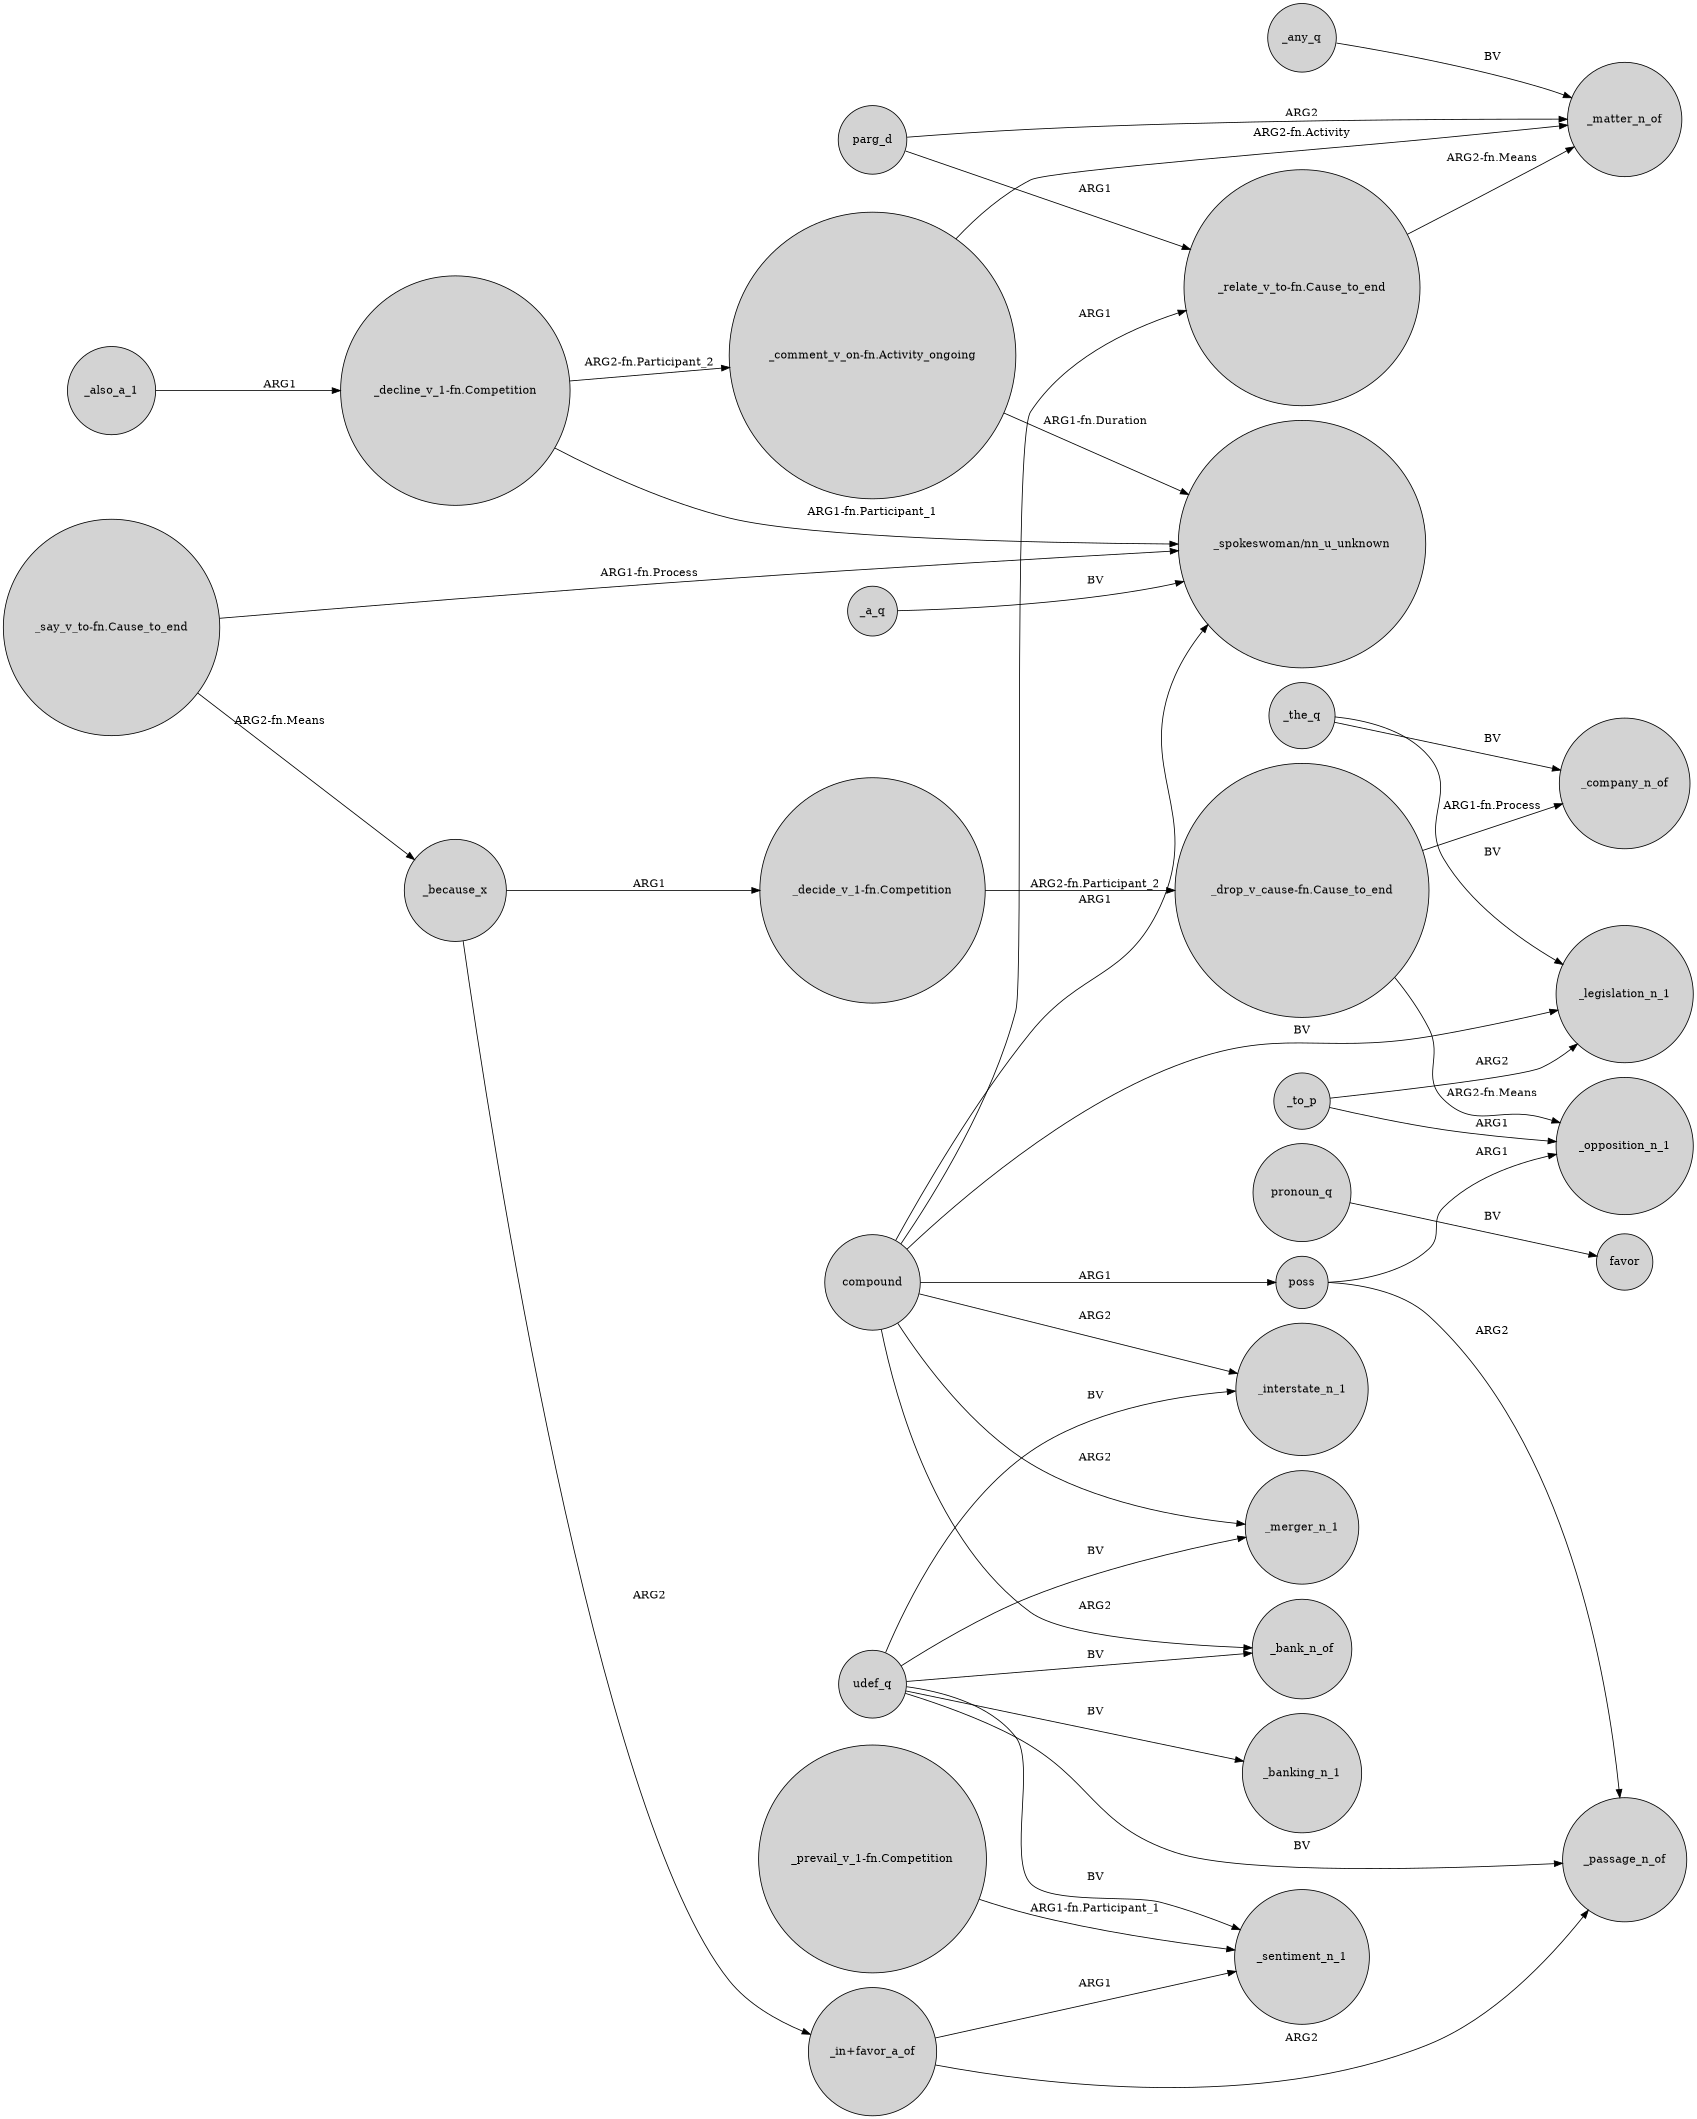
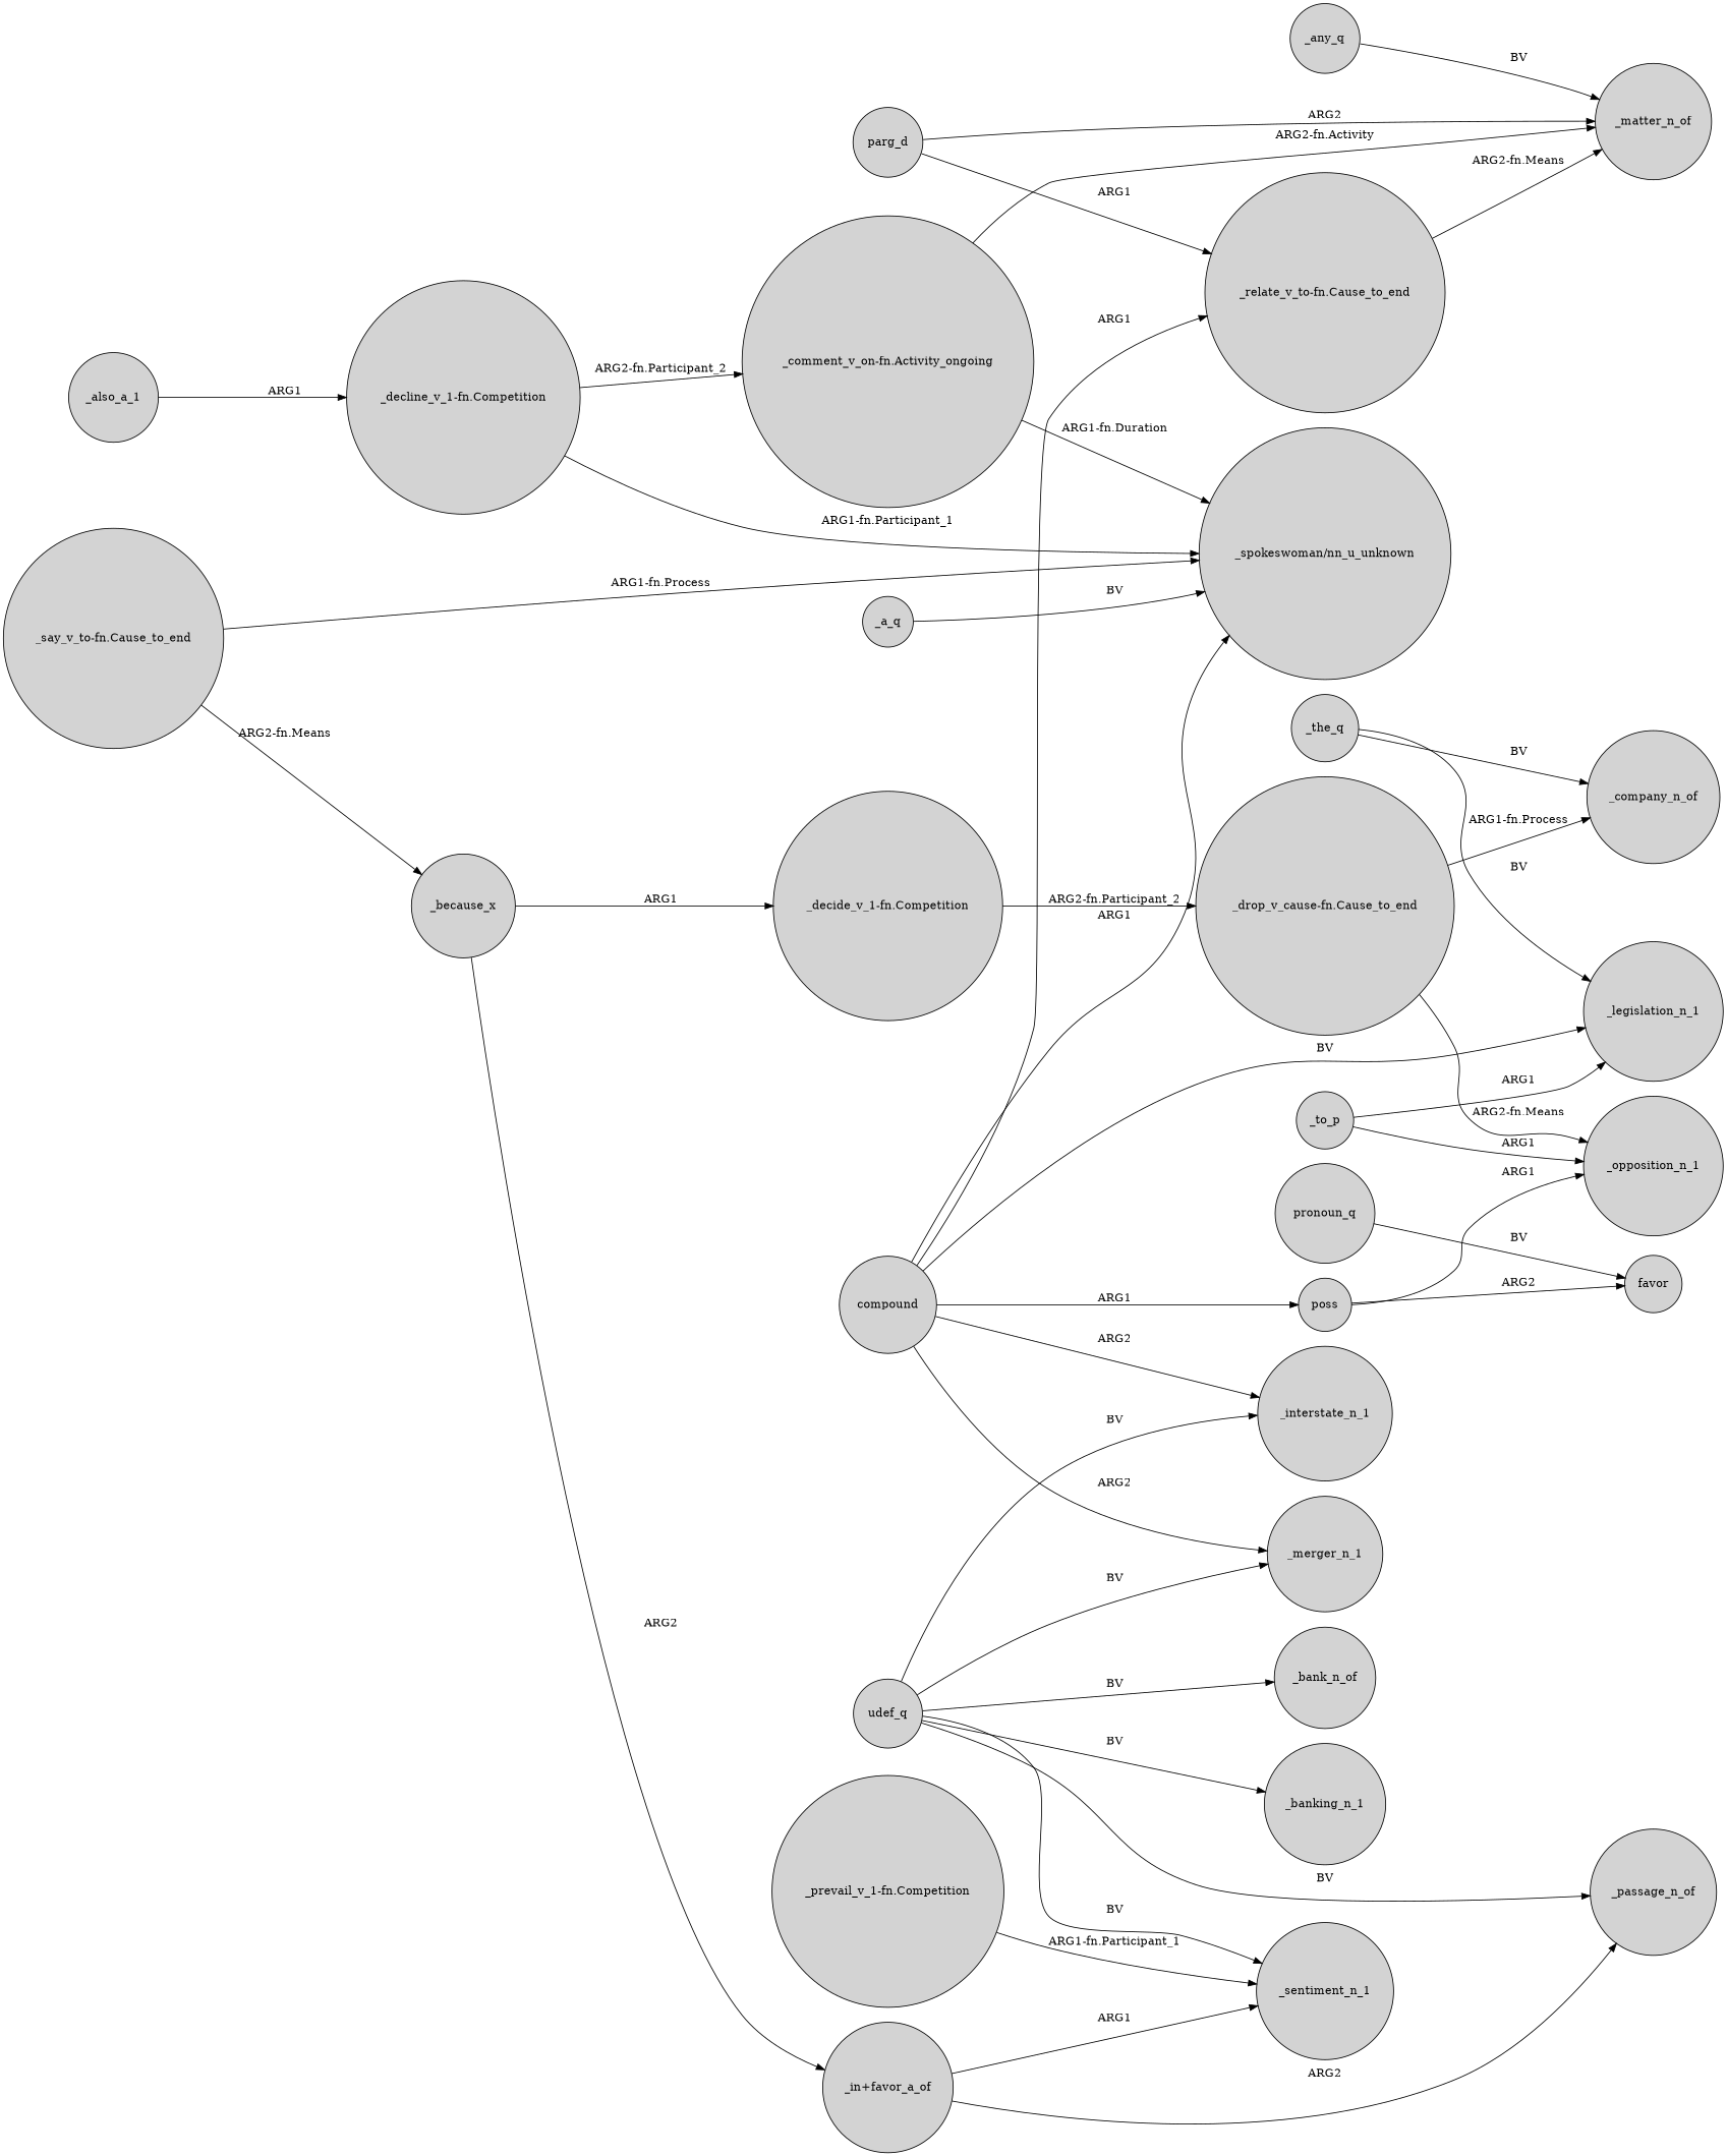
  digraph {
    rankdir=LR
    node [shape=circle style=filled]
    parg_d
    "_relate_v_to-fn.Cause_to_end"
    _matter_n_of
    udef_q
    _bank_n_of
    _sentiment_n_1
    _passage_n_of
    _banking_n_1
    _interstate_n_1
    _merger_n_1
    "_decline_v_1-fn.Competition"
    "_spokeswoman/nn_u_unknown"
    "_comment_v_on-fn.Activity_ongoing"
    "_in+favor_a_of"
    _any_q
    _to_p
    _legislation_n_1
    _opposition_n_1
    "_drop_v_cause-fn.Cause_to_end"
    _company_n_of
    "_say_v_to-fn.Cause_to_end"
    _because_x
    "_decide_v_1-fn.Competition"
    compound
    poss
    n26 [label=favor]
    "_prevail_v_1-fn.Competition"
    _the_q
    _also_a_1
    _a_q
    pronoun_q
    parg_d -> "_relate_v_to-fn.Cause_to_end" [label=ARG1]
    parg_d -> _matter_n_of [label=ARG2]
    "_relate_v_to-fn.Cause_to_end" -> _matter_n_of [label="ARG2-fn.Means"]
    udef_q -> _bank_n_of [label=BV]
    udef_q -> _sentiment_n_1 [label=BV]
    udef_q -> _passage_n_of [label=BV]
    udef_q -> _banking_n_1 [label=BV]
    udef_q -> _interstate_n_1 [label=BV]
    udef_q -> _merger_n_1 [label=BV]
    "_decline_v_1-fn.Competition" -> "_spokeswoman/nn_u_unknown" [label="ARG1-fn.Participant_1"]
    "_decline_v_1-fn.Competition" -> "_comment_v_on-fn.Activity_ongoing" [label="ARG2-fn.Participant_2"]
    "_comment_v_on-fn.Activity_ongoing" -> _matter_n_of [label="ARG2-fn.Activity"]
    "_comment_v_on-fn.Activity_ongoing" -> "_spokeswoman/nn_u_unknown" [label="ARG1-fn.Duration"]
    "_in+favor_a_of" -> _sentiment_n_1 [label=ARG1]
    "_in+favor_a_of" -> _passage_n_of [label=ARG2]
    _any_q -> _matter_n_of [label=BV]
-   _to_p -> _legislation_n_1 [label=ARG2]
+   _to_p -> _legislation_n_1 [label=ARG1]
    _to_p -> _opposition_n_1 [label=ARG1]
    "_drop_v_cause-fn.Cause_to_end" -> _opposition_n_1 [label="ARG2-fn.Means"]
    "_drop_v_cause-fn.Cause_to_end" -> _company_n_of [label="ARG1-fn.Process"]
    "_say_v_to-fn.Cause_to_end" -> "_spokeswoman/nn_u_unknown" [label="ARG1-fn.Process"]
    "_say_v_to-fn.Cause_to_end" -> _because_x [label="ARG2-fn.Means"]
    _because_x -> "_in+favor_a_of" [label=ARG2]
    _because_x -> "_decide_v_1-fn.Competition" [label=ARG1]
    "_decide_v_1-fn.Competition" -> "_drop_v_cause-fn.Cause_to_end" [label="ARG2-fn.Participant_2"]
    compound -> "_relate_v_to-fn.Cause_to_end" [label=ARG1]
-   compound -> _bank_n_of [label=ARG2]
    compound -> _interstate_n_1 [label=ARG2]
    compound -> _merger_n_1 [label=ARG2]
    compound -> "_spokeswoman/nn_u_unknown" [label=ARG1]
    compound -> _legislation_n_1 [label=BV]
    compound -> poss [label=ARG1]
    poss -> _opposition_n_1 [label=ARG1]
-   poss -> _passage_n_of [label=ARG2]
+   poss -> n26 [label=ARG2]
    "_prevail_v_1-fn.Competition" -> _sentiment_n_1 [label="ARG1-fn.Participant_1"]
    _the_q -> _legislation_n_1 [label=BV]
    _the_q -> _company_n_of [label=BV]
    _also_a_1 -> "_decline_v_1-fn.Competition" [label=ARG1]
    _a_q -> "_spokeswoman/nn_u_unknown" [label=BV]
    pronoun_q -> n26 [label=BV]
  }
